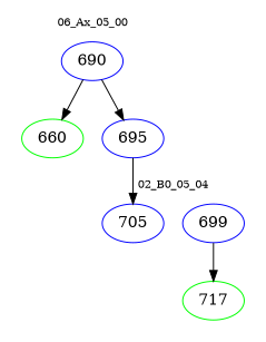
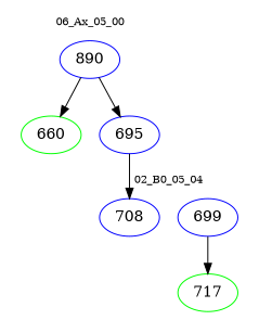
  digraph {
    node [color=blue]
    edge [color=black]
-   n1 [label=690]
+   n1 [label=890]
    n2 [color=green label=660]
    n3 [label=695]
    n4 [label=699]
-   n5 [label=705]
+   n5 [label=708]
    n6 [color=green label=717]
    subgraph cluster_1 {
      color=white
      fontsize=10
      label="06_Ax_05_00"
      n1
      n2
      n3
    }
    subgraph cluster_2 {
      color=white
      fontsize=10
      label="02_B0_05_04"
      n4
      n5
      n6
    }
    n1 -> n2
    n1 -> n3
    n3 -> n5
    n4 -> n6
  }
